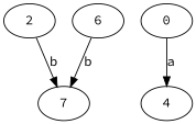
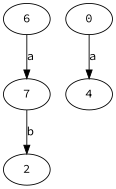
  strict digraph {
    fontname="Source Code Pro"
    node [fontname="Source Code Pro"]
    edge [fontname="Source Code Pro"]
    2
    7
    0
    4
    6
-   2 -> 7 [label=b]
+   7 -> 2 [label=b]
    0 -> 4 [label=a]
-   6 -> 7 [label=b]
+   6 -> 7 [label=a]
  }
